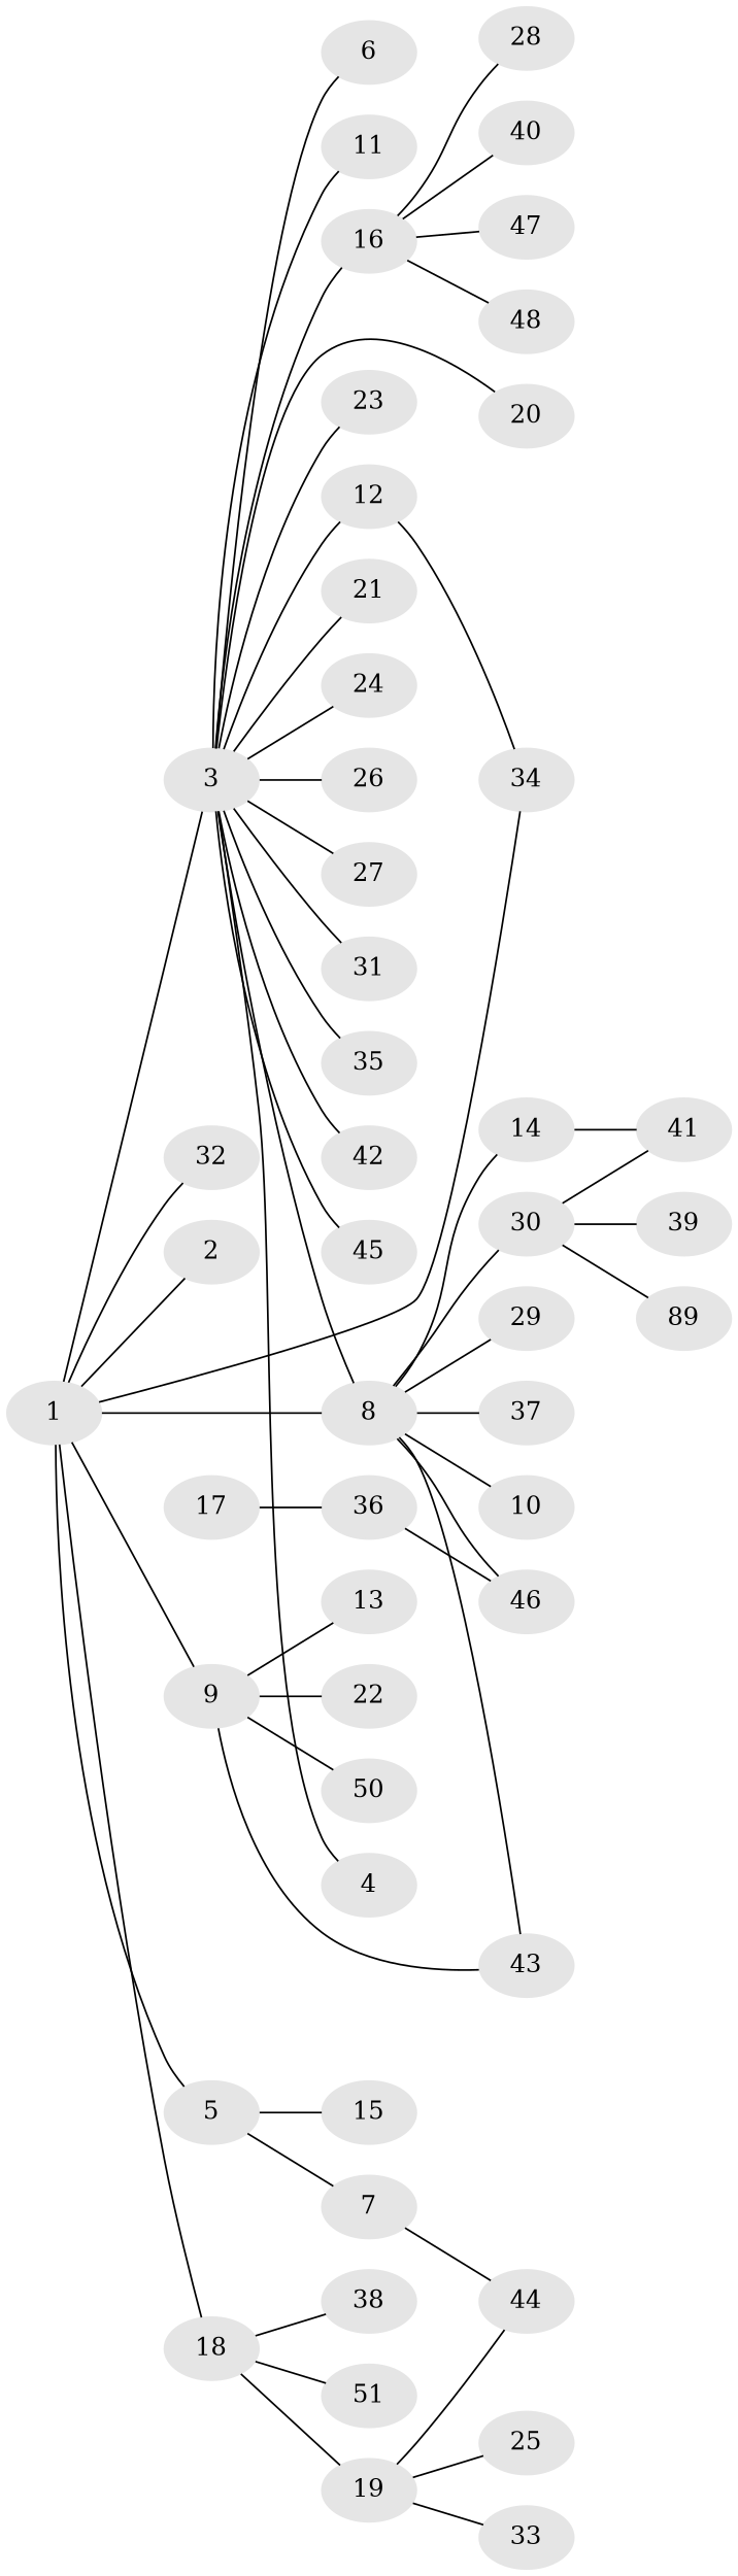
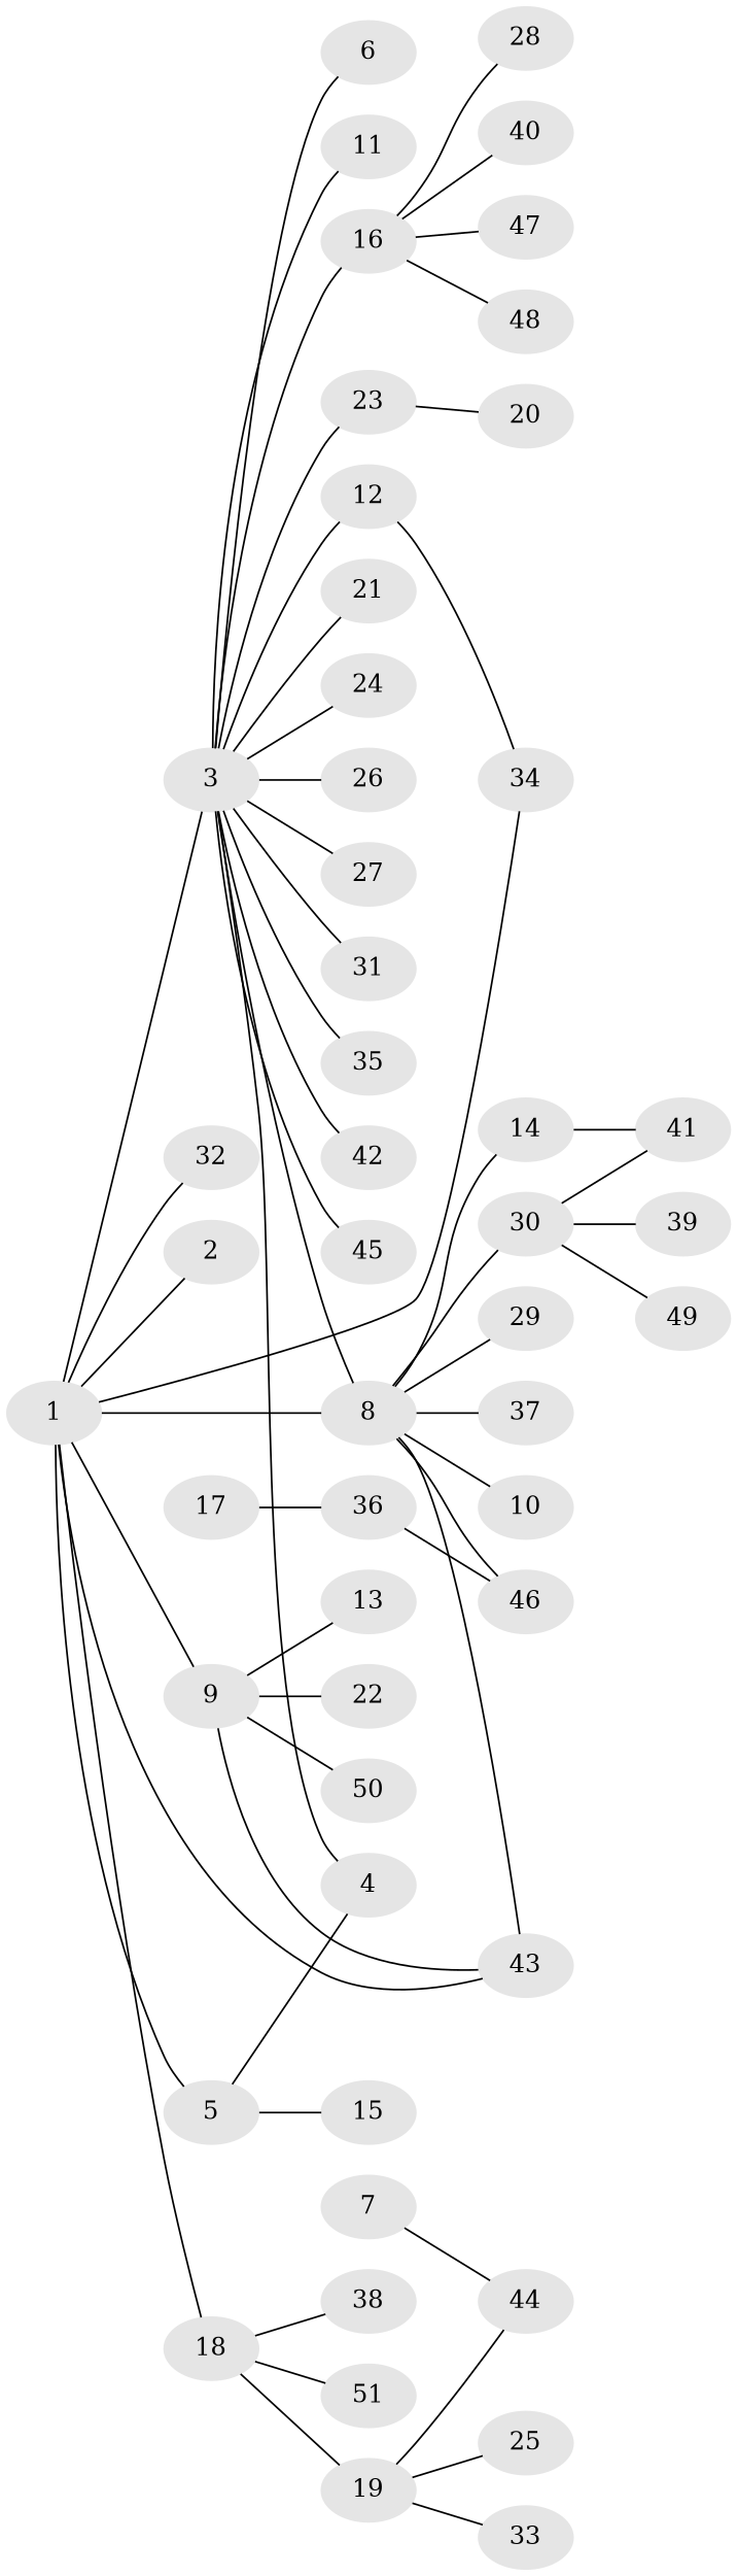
  graph {
    rankdir=LR
    node [color=gray90 style=filled]
    1
    2
    3
    5
    8
    9
    18
    32
    34
    43
    4
    6
    11
    12
    16
    20
    21
    23
    24
    26
    27
    31
    35
    42
    45
    7
    15
    10
    14
    29
    30
    37
    46
    13
    22
    50
    19
    38
    51
    28
    40
    47
    48
    44
    41
    39
-   49 [label=89]
+   49
    17
    36
    25
    33
    1 -- 2
    1 -- 3
    1 -- 5
    1 -- 8
    1 -- 9
    1 -- 18
    1 -- 32
    1 -- 34
+   1 -- 43
    3 -- 8
    3 -- 4
    3 -- 6
    3 -- 11
    3 -- 12
    3 -- 16
-   3 -- 20
+   23 -- 20
    3 -- 21
    3 -- 23
    3 -- 24
    3 -- 26
    3 -- 27
    3 -- 31
    3 -- 35
    3 -- 42
    3 -- 45
-   5 -- 7
+   5 -- 4
    5 -- 15
    8 -- 43
    8 -- 10
    8 -- 14
    8 -- 29
    8 -- 30
    8 -- 37
    8 -- 46
    9 -- 43
    9 -- 13
    9 -- 22
    9 -- 50
    18 -- 19
    18 -- 38
    18 -- 51
    12 -- 34
    16 -- 28
    16 -- 40
    16 -- 47
    16 -- 48
    7 -- 44
    14 -- 41
    30 -- 41
    30 -- 39
    30 -- 49
    19 -- 44
    19 -- 25
    19 -- 33
    17 -- 36
    36 -- 46
  }
